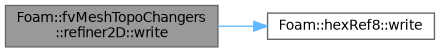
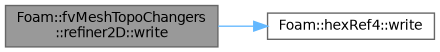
  digraph {
    rankdir=LR
    node [fontname=Helvetica fontsize=10 shape=box style=filled]
    n1 [color=gray40 fillcolor=grey60 fontcolor=black height=0.2 label="Foam::fvMeshTopoChangers\l::refiner2D::write" width=0.4]
-   n2 [color=grey40 fillcolor=white height=0.2 label="Foam::hexRef8::write" width=0.4]
+   n2 [color=grey40 fillcolor=white height=0.2 label="Foam::hexRef4::write" width=0.4]
    n1 -> n2 [color=steelblue1 fontname=Helvetica fontsize=10 labelfontname=Helvetica labelfontsize=10 style=solid]
  }
